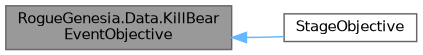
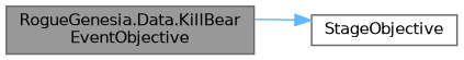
  digraph {
    rankdir=LR
    node [color=gray40 fontname=Helvetica fontsize=10 shape=box style=filled]
    n1 [fillcolor=grey60 fontcolor=black height=0.2 label="RogueGenesia.Data.KillBear\lEventObjective" width=0.4]
    n2 [fillcolor=white height=0.2 label=StageObjective width=0.4]
-   n1 -> n2 [color=steelblue1 dir=back fontname=Helvetica fontsize=10 labelfontname=Helvetica labelfontsize=10 style=solid]
+   n2 -> n1 [color=steelblue1 dir=back fontname=Helvetica fontsize=10 labelfontname=Helvetica labelfontsize=10 style=solid]
  }
